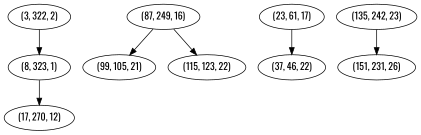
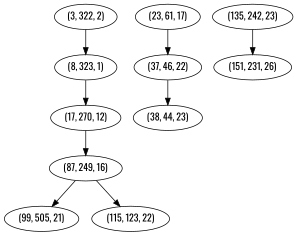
  digraph {
    fontname=Oswald
    node [fontname=Oswald]
    edge [fontname=Oswald]
    n1 [label="(3, 322, 2)"]
    n2 [label="(8, 323, 1)"]
    "(17, 270, 12)"
    "(87, 249, 16)"
    "(23, 61, 17)"
    "(37, 46, 22)"
-   "(99, 105, 21)"
+   "(99, 105, 21)" [label="(99, 505, 21)"]
    "(115, 123, 22)"
+   "(38, 44, 23)"
    "(135, 242, 23)"
    "(151, 231, 26)"
    n1 -> n2
    n2 -> "(17, 270, 12)"
+   "(17, 270, 12)" -> "(87, 249, 16)"
    "(87, 249, 16)" -> "(99, 105, 21)"
    "(87, 249, 16)" -> "(115, 123, 22)"
    "(23, 61, 17)" -> "(37, 46, 22)"
+   "(37, 46, 22)" -> "(38, 44, 23)"
    "(135, 242, 23)" -> "(151, 231, 26)"
  }
